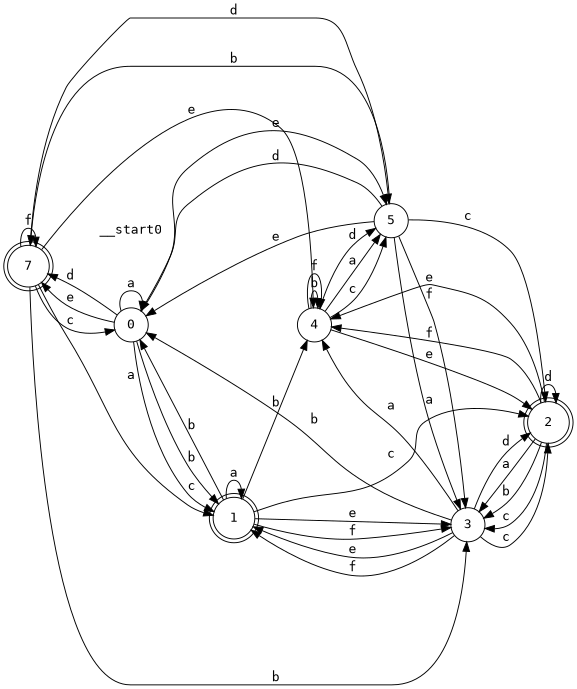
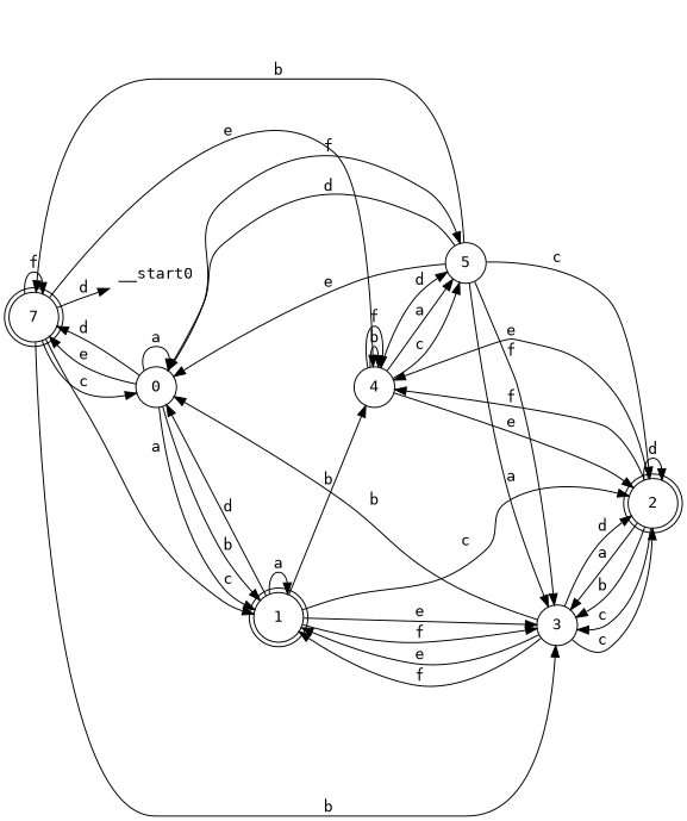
  digraph {
    fontname="DejaVu Sans Mono"
    rankdir=LR
    node [fontname="DejaVu Sans Mono" shape=circle color=black fillcolor=white style=filled]
    edge [fontname="DejaVu Sans Mono"]
    __start0 [shape=none color="" fillcolor="" style=""]
    n2 [label=0]
    n3 [label=1 shape=doublecircle style="rounded,filled"]
    n4 [label=5]
    n5 [label=7 shape=doublecircle style="rounded,filled"]
    n6 [label=2 shape=doublecircle style="rounded,filled"]
    n7 [label=3]
    n8 [label=4]
    n2 -> n2 [label=a]
    n2 -> n3 [label=b]
    n2 -> n3 [label=c]
-   n2 -> n4 [label=e]
+   n2 -> n4 [label=f]
    n2 -> n5 [label=d]
    n2 -> n5 [label=e]
-   n3 -> n2 [label=b]
+   n3 -> n2 [label=d]
    n3 -> n3 [label=a]
    n3 -> n6 [label=c]
    n3 -> n7 [label=e]
    n3 -> n7 [label=f]
    n3 -> n8 [label=b]
    n4 -> n2 [label=d]
    n4 -> n2 [label=e]
    n4 -> n5 [label=b]
    n4 -> n6 [label=c]
    n4 -> n7 [label=a]
    n4 -> n7 [label=f]
    n5 -> n2 [label=c]
    n5 -> n3 [label=a]
-   n5 -> n4 [label=d]
+   n5 -> __start0 [label=d]
    n5 -> n5 [label=f]
    n5 -> n7 [label=b]
    n5 -> n8 [label=e]
    n6 -> n6 [label=d]
    n6 -> n7 [label=a]
    n6 -> n7 [label=b]
    n6 -> n7 [label=c]
    n6 -> n8 [label=e]
    n6 -> n8 [label=f]
    n7 -> n2 [label=b]
    n7 -> n3 [label=e]
    n7 -> n3 [label=f]
    n7 -> n6 [label=c]
    n7 -> n6 [label=d]
-   n7 -> n8 [label=a]
    n8 -> n4 [label=a]
    n8 -> n4 [label=c]
    n8 -> n4 [label=d]
    n8 -> n6 [label=e]
    n8 -> n8 [label=b]
    n8 -> n8 [label=f]
  }
